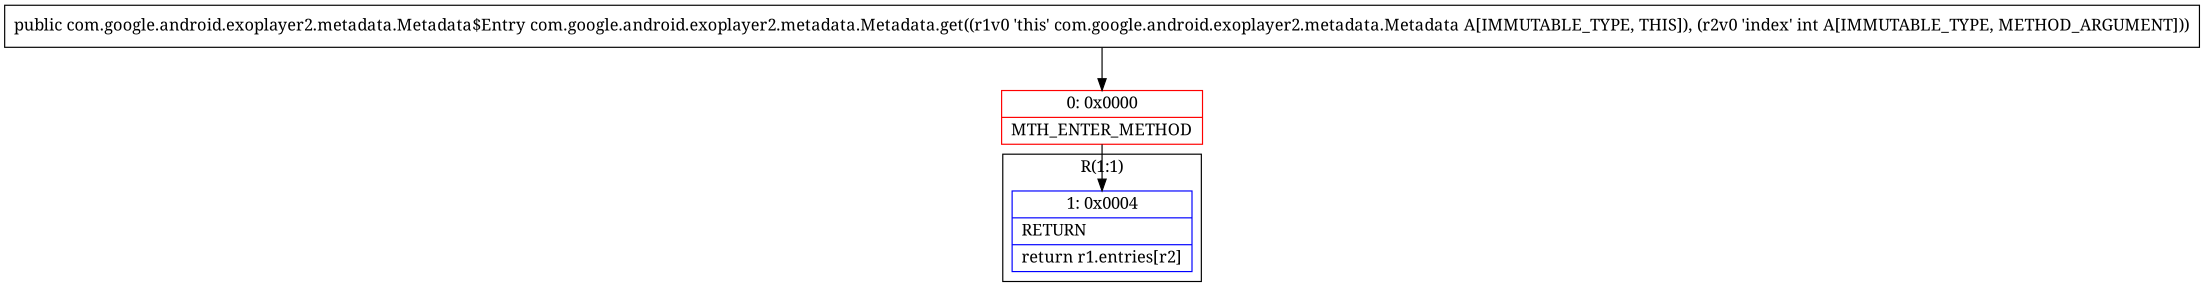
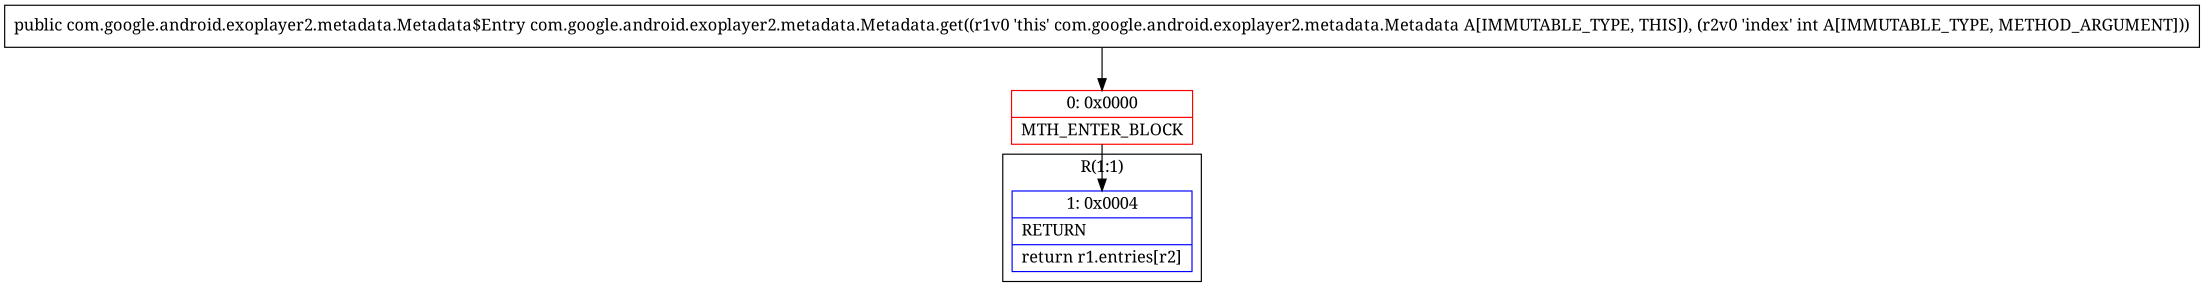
  digraph {
    fontname="Noto Serif"
    node [shape=record fontname="Noto Serif"]
    edge [fontname="Noto Serif"]
    n1 [color=blue label="{1\:\ 0x0004|RETURN\l|return r1.entries[r2]\l}"]
-   n2 [color=red label="{0\:\ 0x0000|MTH_ENTER_METHOD\l}"]
+   n2 [color=red label="{0\:\ 0x0000|MTH_ENTER_BLOCK\l}"]
    n3 [label="{public com.google.android.exoplayer2.metadata.Metadata$Entry com.google.android.exoplayer2.metadata.Metadata.get((r1v0 'this' com.google.android.exoplayer2.metadata.Metadata A[IMMUTABLE_TYPE, THIS]), (r2v0 'index' int A[IMMUTABLE_TYPE, METHOD_ARGUMENT])) }"]
    subgraph cluster_1 {
      label="R(1:1)"
      n1
    }
    n2 -> n1
    n3 -> n2
  }
